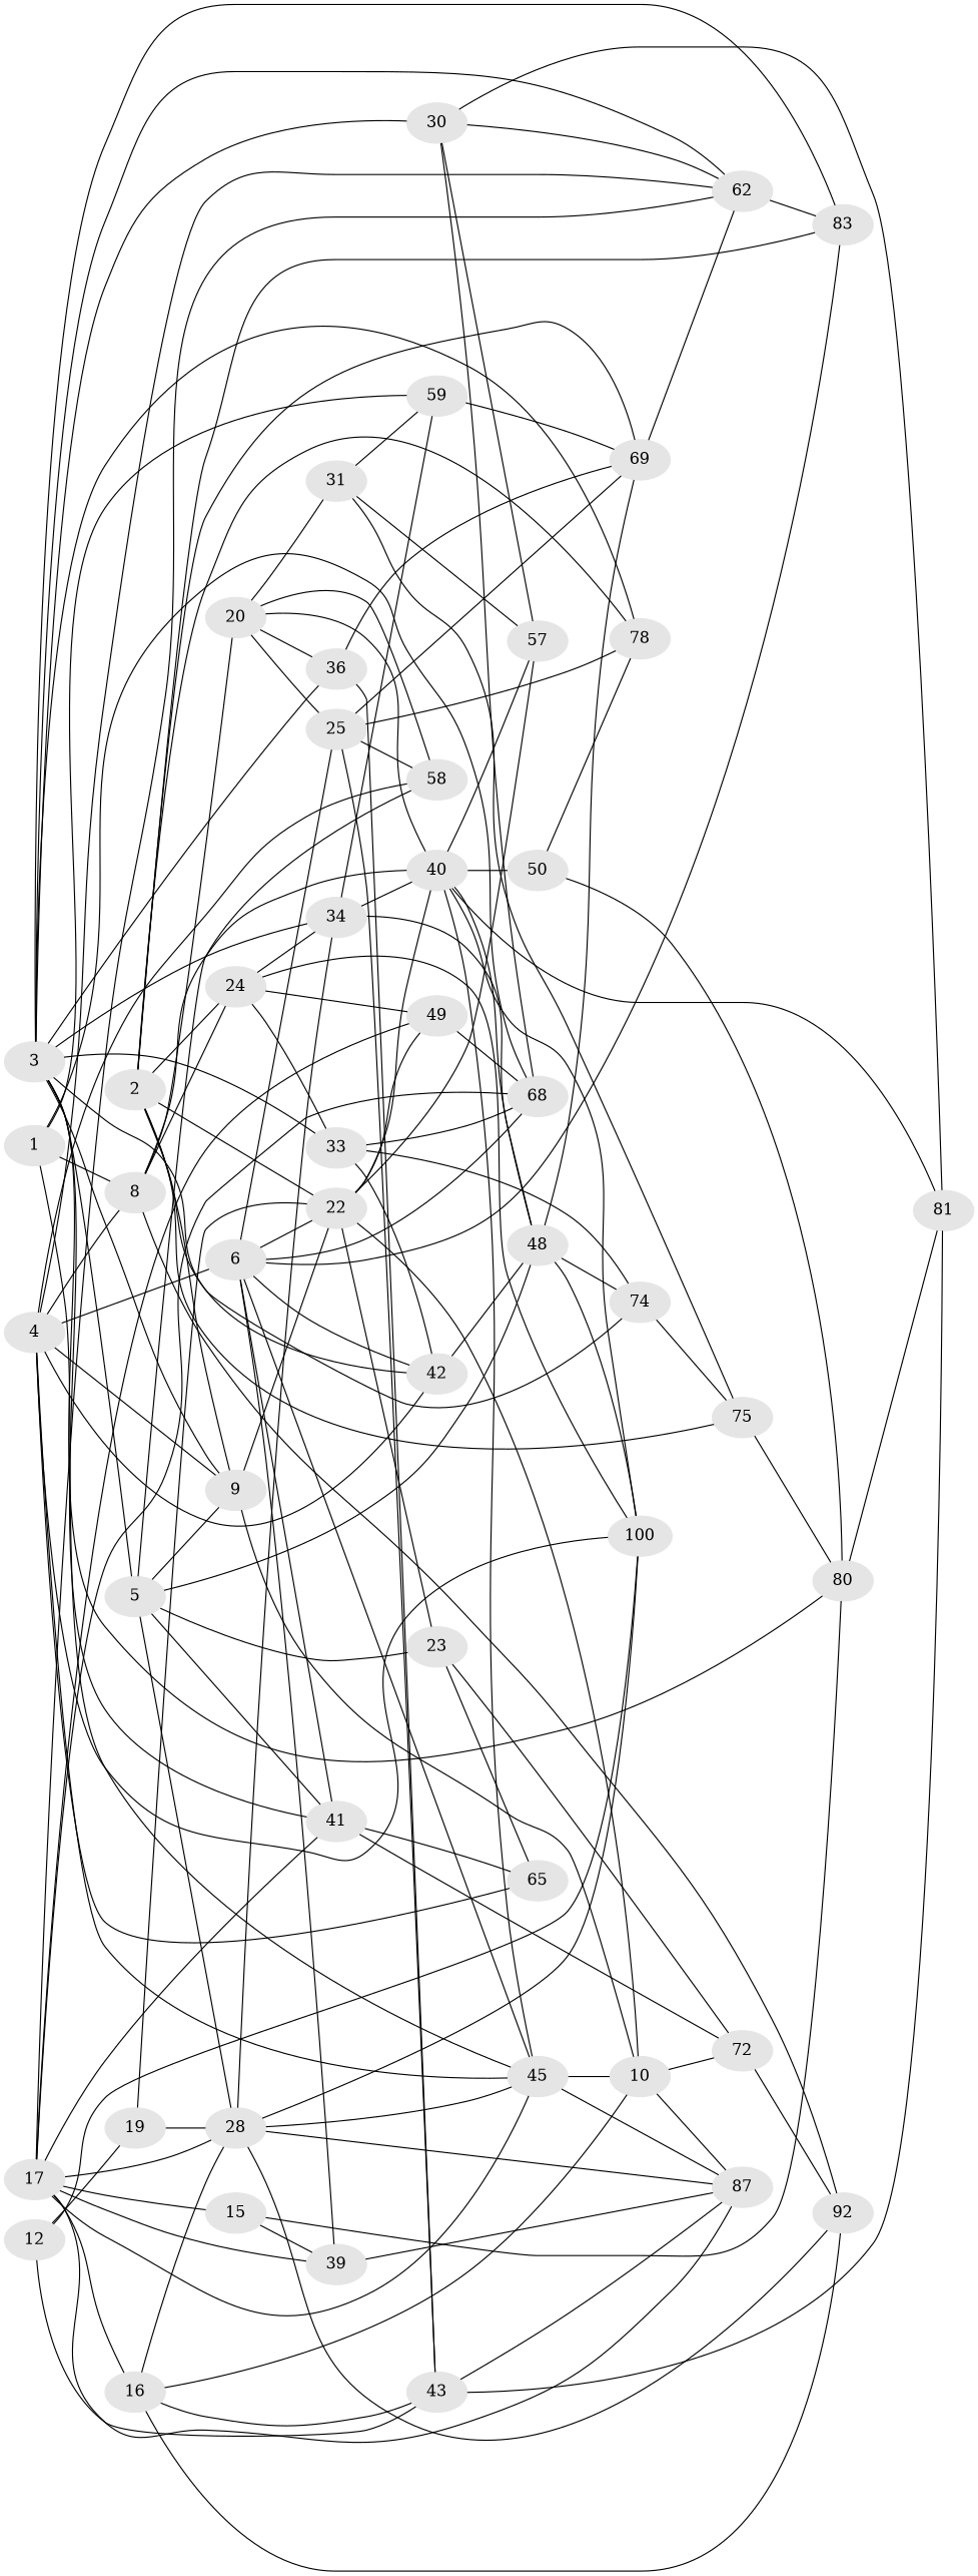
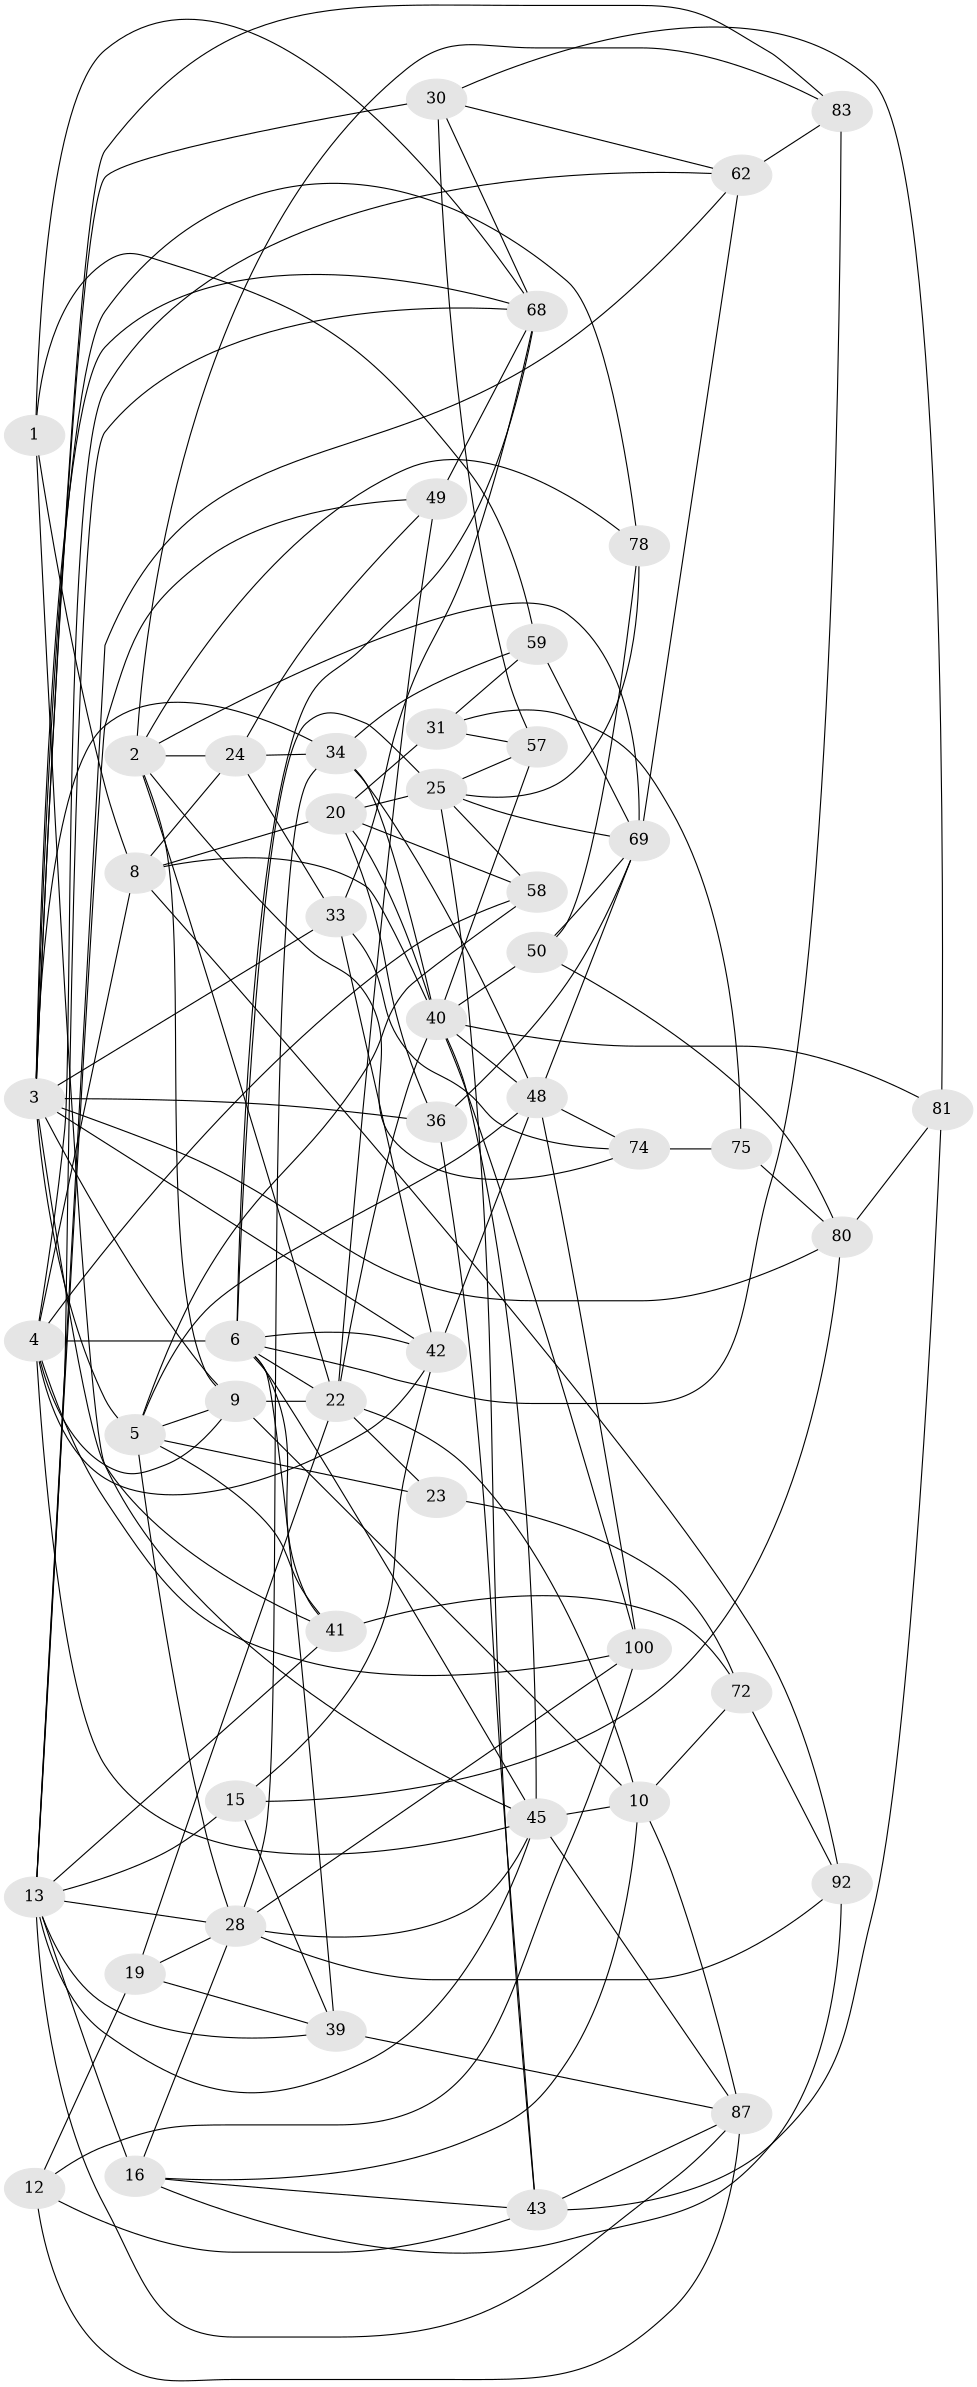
  graph {
    rankdir=LR
    node [color=gray90 style=filled]
    8 [super="+89"]
    24 [super="+54"]
    20 [super="+77"]
    40 [super="+67+79"]
    92
    1
    45 [super="+55+66"]
    59
    68 [super="+88"]
    n10 [label=10 super="+99"]
    87 [super="+91"]
    69 [super="+73"]
    2 [super="+14+47"]
    9 [super="+51"]
    22 [super="+53+60"]
    74
    75
    78
    83
    23
    49
    33 [super="+104"]
    34 [super="+63"]
    100 [super="+103"]
    62 [super="+94"]
    80 [super="+84"]
    3 [super="+17+27"]
    5 [super="+10"]
    30 [super="+52"]
    36
    41 [super="+61"]
    42 [super="+93"]
    58
    28 [super="+105+101"]
    48 [super="+56"]
    57
    81
    43 [super="+76"]
-   65
    72
    4 [super="+21+71+18"]
    6 [super="+35+96+7"]
    25 [super="+37+46"]
    39 [super="+95"]
    31
    50
    12
    19
-   13 [super="+97+85" label=17]
+   13 [super="+97+85"]
    15
    16 [super="+44"]
    8 -- 24
    8 -- 20
    8 -- 40
    8 -- 92
    24 -- 49
    24 -- 33
    24 -- 34
-   24 -- 100
    20 -- 40
    20 -- 36
    20 -- 58
    20 -- 25
    20 -- 31
    40 -- 45
    40 -- 100
    40 -- 48
    40 -- 57
    40 -- 81
    40 -- 50
    1 -- 8
    1 -- 45
    1 -- 59
    1 -- 68
    45 -- n10
    45 -- 87
    59 -- 69
    n10 -- 87
    n10 -- 72
    69 -- 62
    2 -- 24
    2 -- 69
    2 -- 9
    2 -- 22
    2 -- 74
-   2 -- 75
    2 -- 78
    2 -- 83
    9 -- n10
    9 -- 22
    22 -- 40
    22 -- n10
    22 -- 23
    22 -- 49
    74 -- 75
    75 -- 80
-   23 -- 65
    23 -- 72
    49 -- 68
    33 -- 68
    33 -- 74
    33 -- 42
    34 -- 40
    34 -- 59
    34 -- 48
    62 -- 83
    80 -- 81
    3 -- 9
    3 -- 78
    3 -- 83
    3 -- 33
    3 -- 34
-   3 -- 62
+   3 -- 68
    3 -- 80 [weight=2]
    3 -- 5 [weight=2]
    3 -- 30
    3 -- 36
    3 -- 41
    3 -- 42
    5 -- 9
    5 -- 23
    5 -- 41
    5 -- 58
    5 -- 28
    5 -- 48
    30 -- 68
    30 -- 62
    30 -- 57
    30 -- 81
    36 -- 69
    36 -- 43
-   41 -- 65
    41 -- 72
    42 -- 48
    28 -- 92
    28 -- 45
    28 -- 34
    28 -- 100
    48 -- 69
    48 -- 74
    48 -- 100
    43 -- 87
    43 -- 81
    72 -- 92
    4 -- 8
    4 -- 45
    4 -- 9
    4 -- 100
    4 -- 62
    4 -- 42
    4 -- 58
-   4 -- 65
    4 -- 6 [weight=2]
    6 -- 45 [weight=3]
    6 -- 68
    6 -- 22
    6 -- 83
    6 -- 41
    6 -- 42
    6 -- 25
    6 -- 39
    25 -- 69
    25 -- 78
    25 -- 58
-   22 -- 57
+   25 -- 57
    25 -- 43
    39 -- 87
    31 -- 59
    31 -- 75
    31 -- 57
+   50 -- 69
    50 -- 78
    50 -- 80
-   28 -- 87
+   12 -- 87
    12 -- 100
    12 -- 43
    12 -- 19
    19 -- 22
    19 -- 28
+   19 -- 39
    13 -- 45
    13 -- 68
    13 -- 87
    13 -- 49
    13 -- 62
    13 -- 41
    13 -- 28
    13 -- 39
    13 -- 15
    13 -- 16
    15 -- 80
+   15 -- 42
    15 -- 39
    16 -- 92
    16 -- n10
    16 -- 28
    16 -- 43
  }
